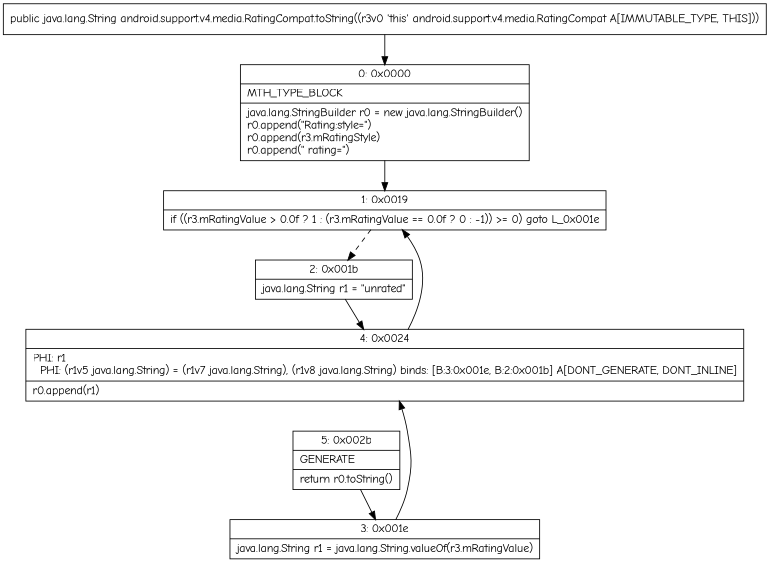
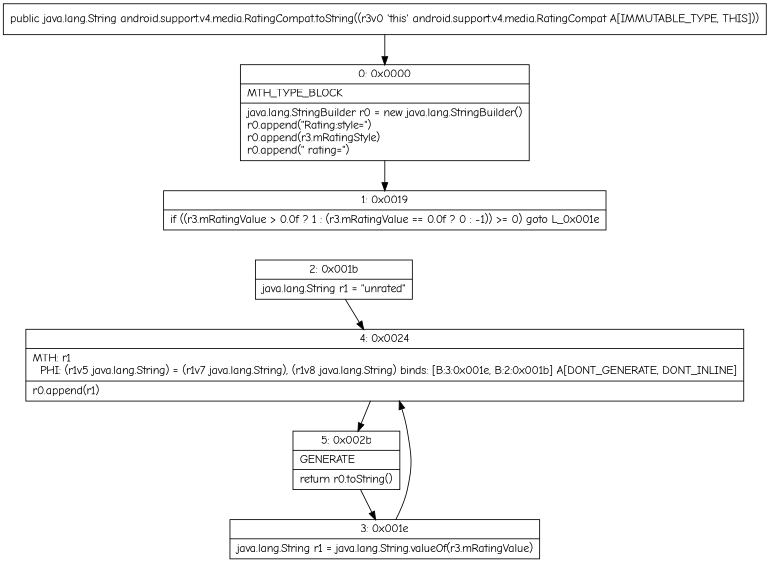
  digraph {
    fontname="Comic Neue"
    node [fontname="Comic Neue" shape=record]
    edge [fontname="Comic Neue"]
    n1 [label="{0\:\ 0x0000|MTH_TYPE_BLOCK\l|java.lang.StringBuilder r0 = new java.lang.StringBuilder()\lr0.append(\"Rating:style=\")\lr0.append(r3.mRatingStyle)\lr0.append(\" rating=\")\l}"]
    n2 [label="{1\:\ 0x0019|if ((r3.mRatingValue \> 0.0f ? 1 : (r3.mRatingValue == 0.0f ? 0 : \-1)) \>= 0) goto L_0x001e\l}"]
    n3 [label="{2\:\ 0x001b|java.lang.String r1 = \"unrated\"\l}"]
-   n4 [label="{4\:\ 0x0024|PHI: r1 \l  PHI: (r1v5 java.lang.String) = (r1v7 java.lang.String), (r1v8 java.lang.String) binds: [B:3:0x001e, B:2:0x001b] A[DONT_GENERATE, DONT_INLINE]\l|r0.append(r1)\l}"]
+   n4 [label="{4\:\ 0x0024|MTH: r1 \l  PHI: (r1v5 java.lang.String) = (r1v7 java.lang.String), (r1v8 java.lang.String) binds: [B:3:0x001e, B:2:0x001b] A[DONT_GENERATE, DONT_INLINE]\l|r0.append(r1)\l}"]
    n5 [label="{3\:\ 0x001e|java.lang.String r1 = java.lang.String.valueOf(r3.mRatingValue)\l}"]
    n6 [label="{5\:\ 0x002b|GENERATE\l|return r0.toString()\l}"]
    n7 [label="{public java.lang.String android.support.v4.media.RatingCompat.toString((r3v0 'this' android.support.v4.media.RatingCompat A[IMMUTABLE_TYPE, THIS])) }"]
    n1 -> n2
-   n2 -> n3 [style=dashed]
    n3 -> n4
-   n4 -> n2
+   n4 -> n6
    n5 -> n4
    n6 -> n5
    n7 -> n1
  }
